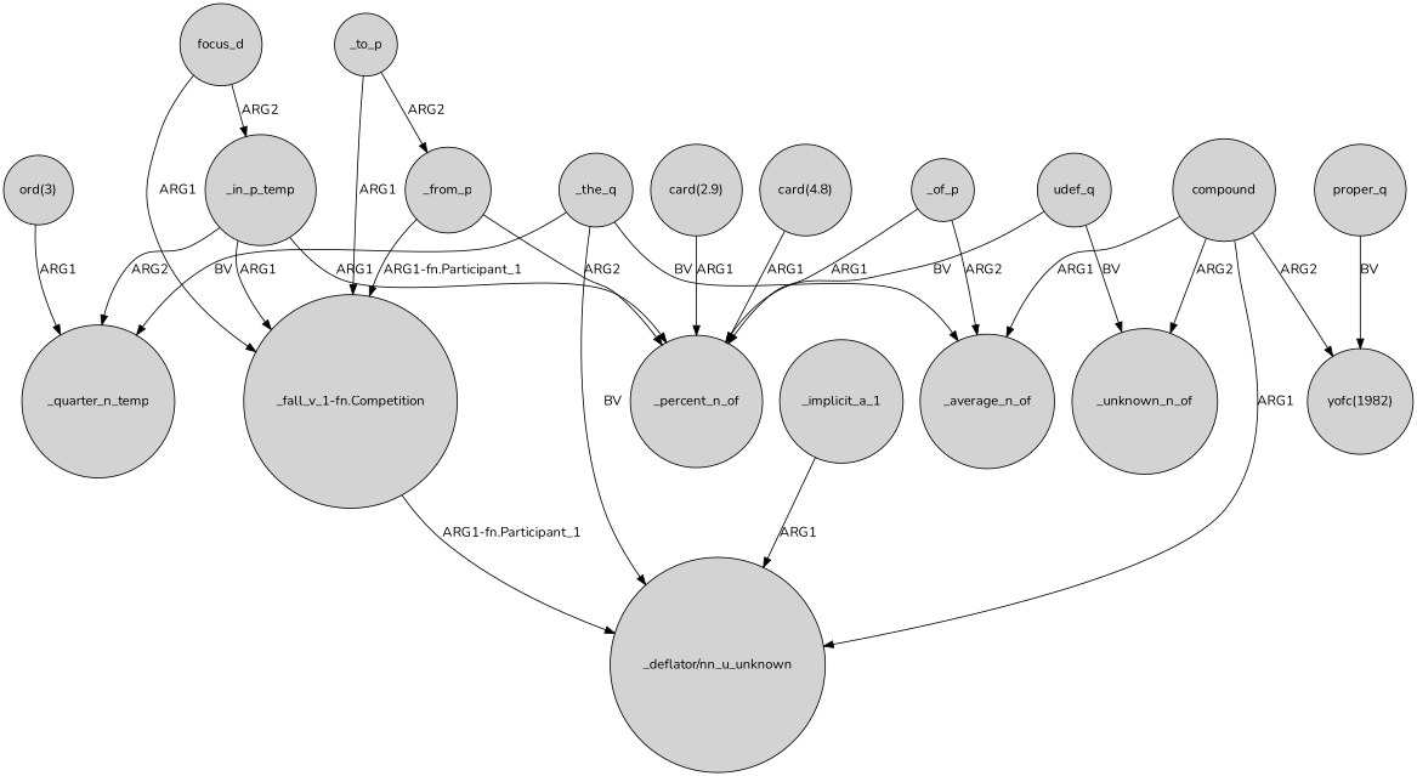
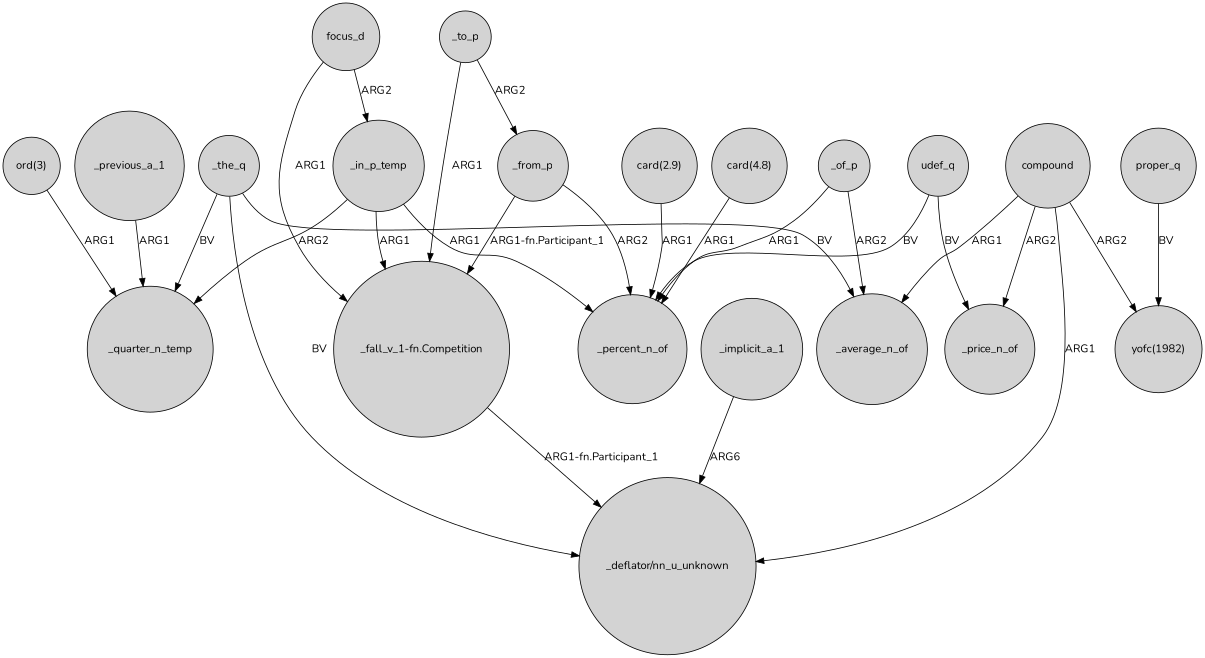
  digraph {
    fontname=Nunito
    node [fontname=Nunito shape=circle style=filled]
    edge [fontname=Nunito]
    _in_p_temp
    _quarter_n_temp
    "_fall_v_1-fn.Competition"
    _percent_n_of
    "_deflator/nn_u_unknown"
    _to_p
    _from_p
    "ord(3)"
    "card(2.9)"
    _the_q
    _average_n_of
    udef_q
-   _price_n_of [label=_unknown_n_of]
+   _price_n_of
    proper_q
    "yofc(1982)"
+   _previous_a_1
    _of_p
    compound
    focus_d
    _implicit_a_1
    n21 [label="card(4.8)"]
    _in_p_temp -> _quarter_n_temp [label=ARG2]
    _in_p_temp -> "_fall_v_1-fn.Competition" [label=ARG1]
    _in_p_temp -> _percent_n_of [label=ARG1]
    "_fall_v_1-fn.Competition" -> "_deflator/nn_u_unknown" [label="ARG1-fn.Participant_1"]
    _to_p -> "_fall_v_1-fn.Competition" [label=ARG1]
    _to_p -> _from_p [label=ARG2]
    _from_p -> "_fall_v_1-fn.Competition" [label="ARG1-fn.Participant_1"]
    _from_p -> _percent_n_of [label=ARG2]
    "ord(3)" -> _quarter_n_temp [label=ARG1]
    "card(2.9)" -> _percent_n_of [label=ARG1]
    _the_q -> _quarter_n_temp [label=BV]
    _the_q -> "_deflator/nn_u_unknown" [label=BV]
    _the_q -> _average_n_of [label=BV]
    udef_q -> _percent_n_of [label=BV]
    udef_q -> _price_n_of [label=BV]
    proper_q -> "yofc(1982)" [label=BV]
+   _previous_a_1 -> _quarter_n_temp [label=ARG1]
    _of_p -> _percent_n_of [label=ARG1]
    _of_p -> _average_n_of [label=ARG2]
    compound -> "_deflator/nn_u_unknown" [label=ARG1]
    compound -> _average_n_of [label=ARG1]
    compound -> _price_n_of [label=ARG2]
    compound -> "yofc(1982)" [label=ARG2]
    focus_d -> _in_p_temp [label=ARG2]
    focus_d -> "_fall_v_1-fn.Competition" [label=ARG1]
-   _implicit_a_1 -> "_deflator/nn_u_unknown" [label=ARG1]
+   _implicit_a_1 -> "_deflator/nn_u_unknown" [label=ARG6]
    n21 -> _percent_n_of [label=ARG1]
  }
